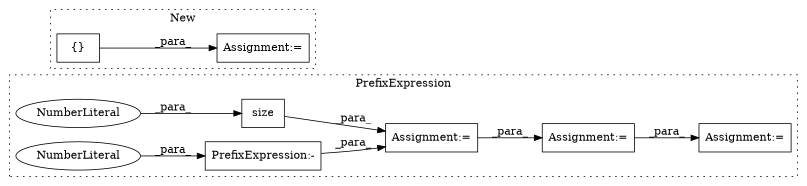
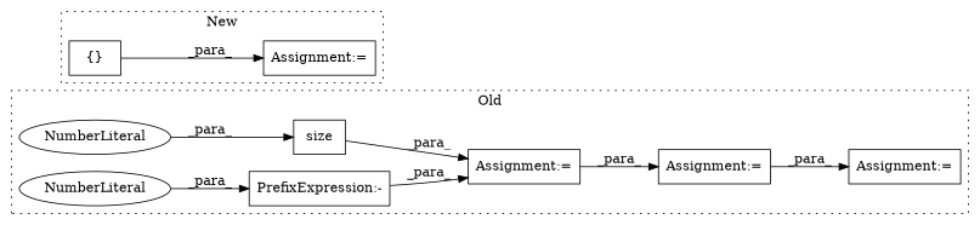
  digraph {
    rankdir=LR
    node [a=7 l=1 shape=box]
    n1 [a=32 l="5,1" label=size s="2138,2144"]
    n2 [label="Assignment:=" s=2178]
    n3 [a=34 label=NumberLiteral s=2143 shape=ellipse]
    n4 [label="Assignment:=" s=2209]
    n5 [l=14 label="Assignment:=" s=2044]
    n6 [a=38 label="PrefixExpression:-" s=2153]
    n7 [a=34 label=NumberLiteral s=2154 shape=ellipse]
    n8 [a=4 l="1,1" label="{}" s="2144,2146"]
    n9 [label="Assignment:=" s=2160]
    subgraph cluster_1 {
-     label=PrefixExpression
+     label=Old
      style=dotted
      n1
      n2
      n3
      n4
      n5
      n6
      n7
    }
    subgraph cluster_2 {
      label=New
      style=dotted
      n8
      n9
    }
    n1 -> n5 [label=_para_]
    n2 -> n4 [label=_para_]
    n3 -> n1 [label=_para_]
    n5 -> n2 [label=_para_]
    n6 -> n5 [label=_para_]
    n7 -> n6 [label=_para_]
    n8 -> n9 [label=_para_]
  }
